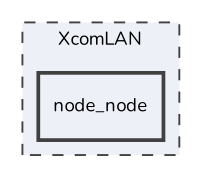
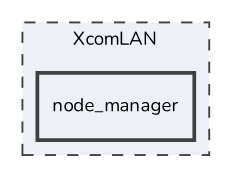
  digraph {
    compound=true
    fontname=Nunito
-   n1 [color=grey25 fillcolor="#edf0f7" fontname=Nunito fontsize=10 label=node_node shape=box style="filled,bold,"]
+   n1 [color=grey25 fillcolor="#edf0f7" fontname=Nunito fontsize=10 label=node_manager shape=box style="filled,bold,"]
    subgraph cluster_1 {
      bgcolor="#edf0f7"
      fontsize=10
      label=XcomLAN
      pencolor=grey25
      style="filled,dashed,"
      n1
    }
  }
